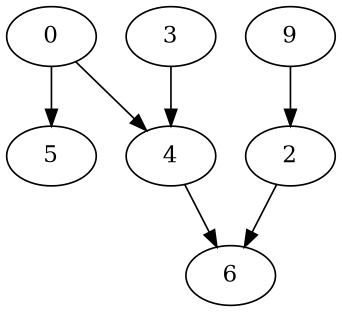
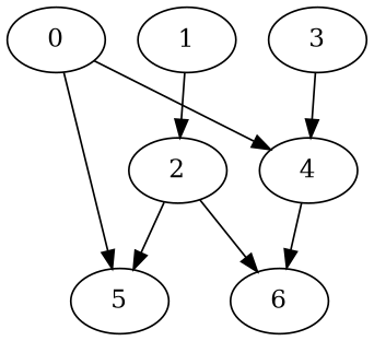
  digraph {
    0
    5
    4
-   1 [label=9]
+   1
    2
    6
    3
    0 -> 5
    0 -> 4
    4 -> 6
    1 -> 2
+   2 -> 5
    2 -> 6
    3 -> 4
  }
